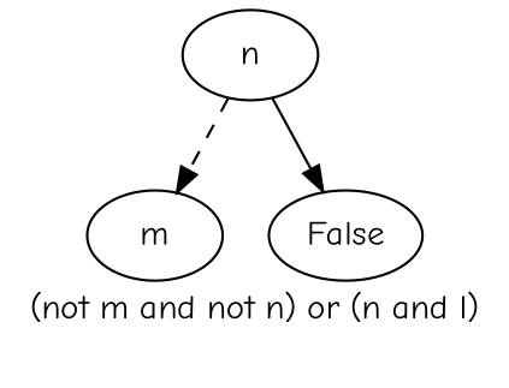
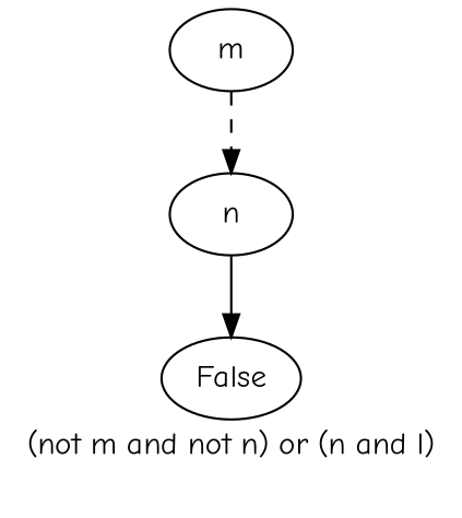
  digraph {
    fontname="Comic Neue"
    label="(not m and not n) or (n and l)\n\n"
    node [fontname="Comic Neue"]
    edge [fontcolor=gray fontname="Comic Neue"]
    n1 [label=m]
    n2 [label="n\n"]
    n3 [label="False\n"]
-   n2 -> n1 [style=dashed]
+   n1 -> n2 [style=dashed]
    n2 -> n3
  }
